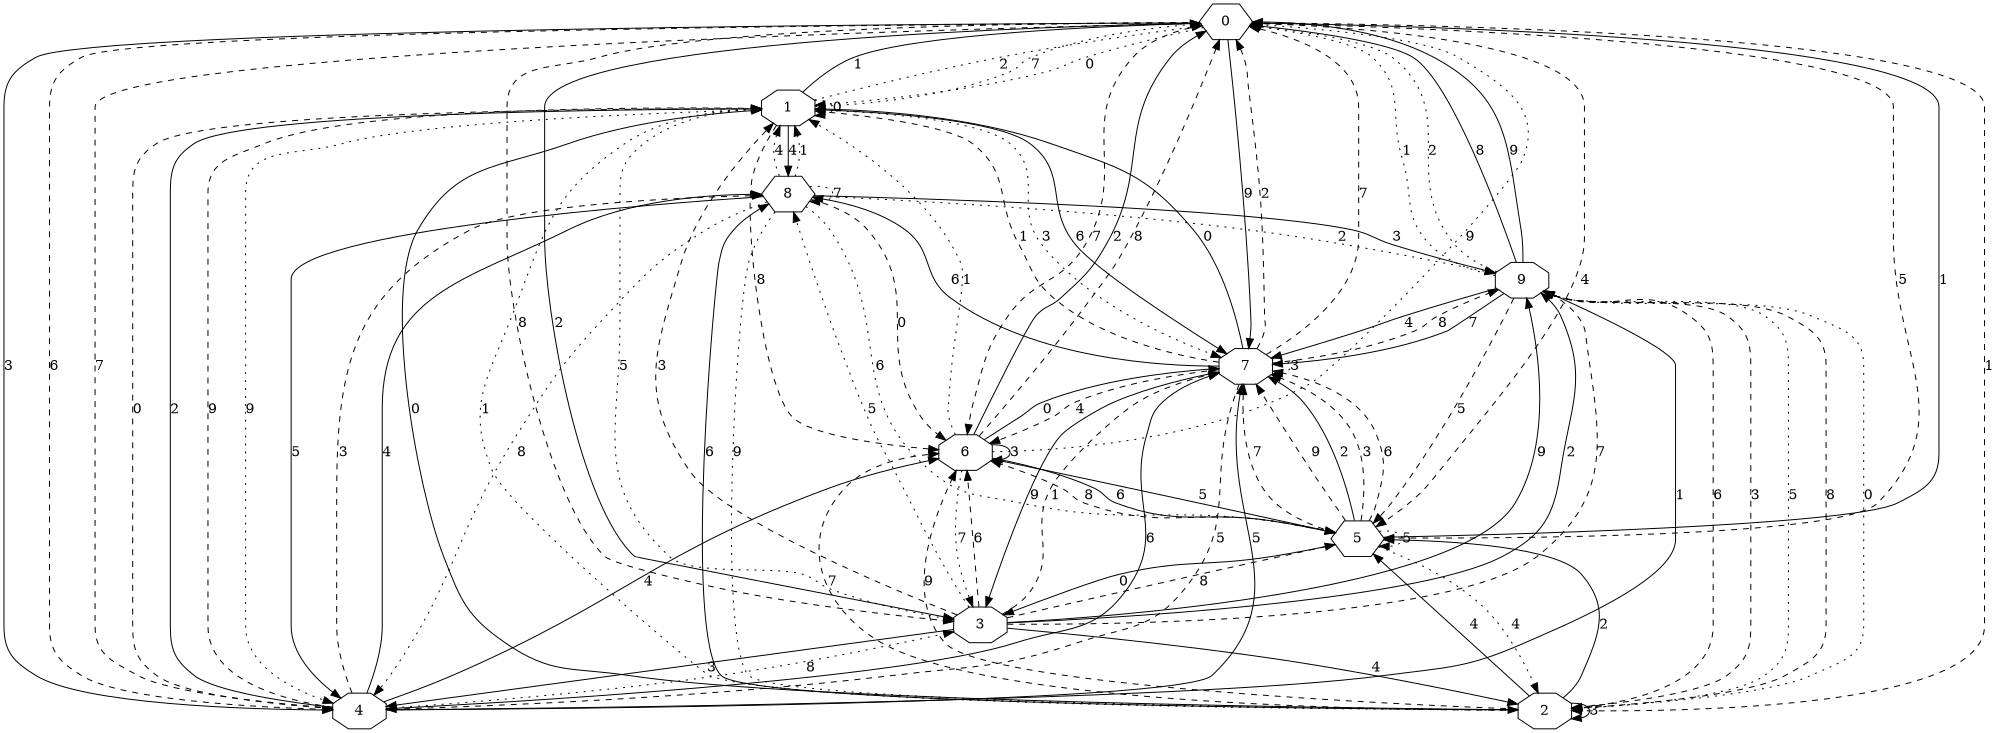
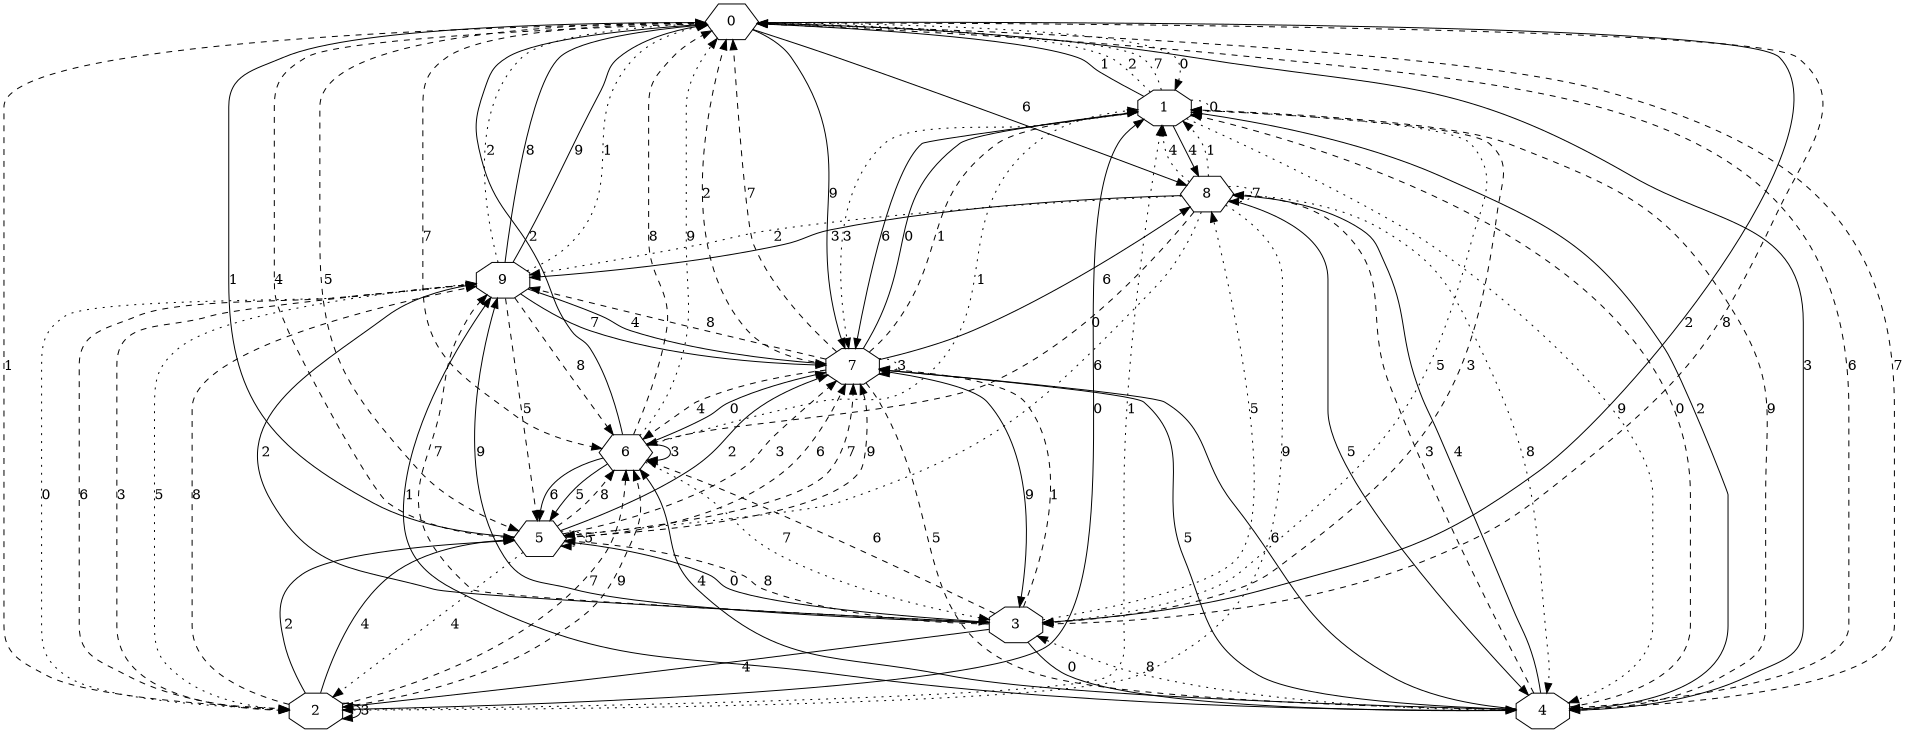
  digraph {
    node [shape=octagon]
    edge [style=solid]
    n1 [label=0 shape=hexagon]
    n2 [label=1]
    n3 [label=2]
    n4 [label=3]
    n5 [label=4]
    n6 [label=5 shape=hexagon]
-   n7 [label=6]
+   n7 [label=6 shape=hexagon]
    n8 [label=7]
    n9 [label=8 shape=hexagon]
    n10 [label=9]
    n1 -> n2 [label=0 style=dotted]
    n1 -> n3 [label=1 style=dashed]
    n1 -> n4 [label=2]
    n1 -> n4 [label=8 style=dashed]
    n1 -> n5 [label=3]
    n1 -> n5 [label=6 style=dashed]
    n1 -> n6 [label=4 style=dashed]
    n1 -> n6 [label=5 style=dashed]
    n1 -> n7 [label=7 style=dashed]
    n1 -> n8 [label=9]
    n2 -> n1 [label=1]
    n2 -> n1 [label=2 style=dotted]
    n2 -> n1 [label=7 style=dotted]
    n2 -> n2 [label=0 style=dotted]
    n2 -> n4 [label=5 style=dotted]
    n2 -> n5 [label=9 style=dotted]
-   n2 -> n7 [label=8 style=dashed]
+   n10 -> n7 [label=8 style=dashed]
    n2 -> n8 [label=3 style=dotted]
    n2 -> n8 [label=6]
    n2 -> n9 [label=4]
    n3 -> n2 [label=0]
    n3 -> n2 [label=1 style=dotted]
    n3 -> n3 [label=3]
    n3 -> n6 [label=2]
    n3 -> n6 [label=4]
    n3 -> n7 [label=7 style=dashed]
    n3 -> n7 [label=9 style=dashed]
-   n3 -> n9 [label=6]
+   n1 -> n9 [label=6]
    n3 -> n10 [label=5 style=dotted]
    n3 -> n10 [label=8 style=dashed]
    n4 -> n2 [label=3 style=dashed]
    n4 -> n3 [label=4]
-   n4 -> n5 [label=3]
+   n4 -> n5 [label=0]
    n4 -> n6 [label=8 style=dashed]
    n4 -> n7 [label=6 style=dashed]
    n4 -> n8 [label=1 style=dashed]
    n4 -> n9 [label=5 style=dotted]
    n4 -> n10 [label=2]
    n4 -> n10 [label=7 style=dashed]
    n4 -> n10 [label=9]
    n5 -> n1 [label=7 style=dashed]
    n5 -> n2 [label=0 style=dashed]
    n5 -> n2 [label=2]
    n5 -> n2 [label=9 style=dashed]
    n5 -> n4 [label=8 style=dotted]
    n5 -> n7 [label=4]
    n5 -> n8 [label=5]
    n5 -> n8 [label=6]
    n5 -> n9 [label=3 style=dashed]
    n5 -> n9 [label=4]
    n5 -> n10 [label=1]
    n6 -> n1 [label=1]
    n6 -> n3 [label=4 style=dotted]
    n6 -> n4 [label=0]
    n6 -> n6 [label=5 style=dotted]
    n6 -> n7 [label=8 style=dashed]
    n6 -> n8 [label=2]
    n6 -> n8 [label=3 style=dashed]
    n6 -> n8 [label=6 style=dashed]
    n6 -> n8 [label=7 style=dashed]
    n6 -> n8 [label=9 style=dashed]
    n7 -> n1 [label=2]
    n7 -> n1 [label=8 style=dashed]
    n7 -> n1 [label=9 style=dotted]
    n7 -> n2 [label=1 style=dotted]
    n7 -> n4 [label=7 style=dotted]
    n7 -> n6 [label=5]
    n7 -> n6 [label=6]
    n7 -> n7 [label=3]
    n7 -> n8 [label=0]
    n8 -> n1 [label=2 style=dashed]
    n8 -> n1 [label=7 style=dashed]
    n8 -> n2 [label=0]
    n8 -> n2 [label=1 style=dashed]
    n8 -> n4 [label=9]
    n8 -> n5 [label=5 style=dashed]
    n8 -> n7 [label=4 style=dashed]
    n8 -> n8 [label=3 style=dotted]
    n8 -> n9 [label=6]
    n8 -> n10 [label=8 style=dashed]
    n9 -> n2 [label=1 style=dotted]
    n9 -> n2 [label=4 style=dotted]
    n9 -> n3 [label=9 style=dotted]
    n9 -> n5 [label=5]
    n9 -> n5 [label=8 style=dotted]
    n9 -> n6 [label=6 style=dotted]
    n9 -> n7 [label=0 style=dashed]
    n9 -> n9 [label=7 style=dotted]
    n9 -> n10 [label=2 style=dotted]
    n9 -> n10 [label=3]
    n10 -> n1 [label=1 style=dotted]
    n10 -> n1 [label=2 style=dotted]
    n10 -> n1 [label=8]
    n10 -> n1 [label=9]
    n10 -> n3 [label=0 style=dotted]
    n10 -> n3 [label=3 style=dashed]
    n10 -> n3 [label=6 style=dashed]
    n10 -> n6 [label=5 style=dashed]
    n10 -> n8 [label=4]
    n10 -> n8 [label=7]
  }
